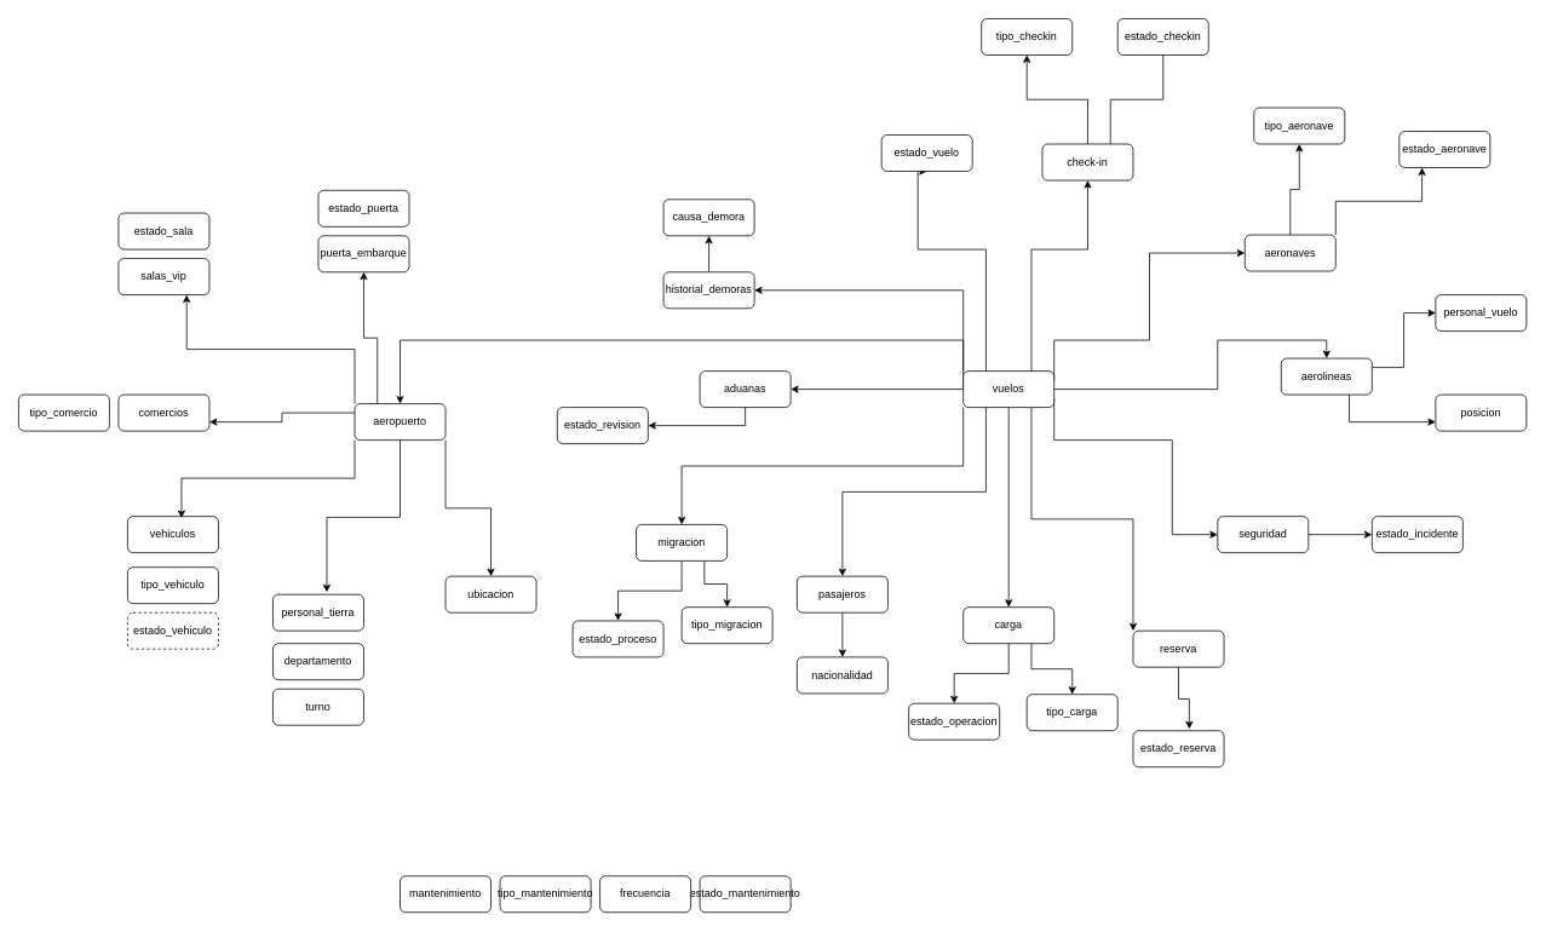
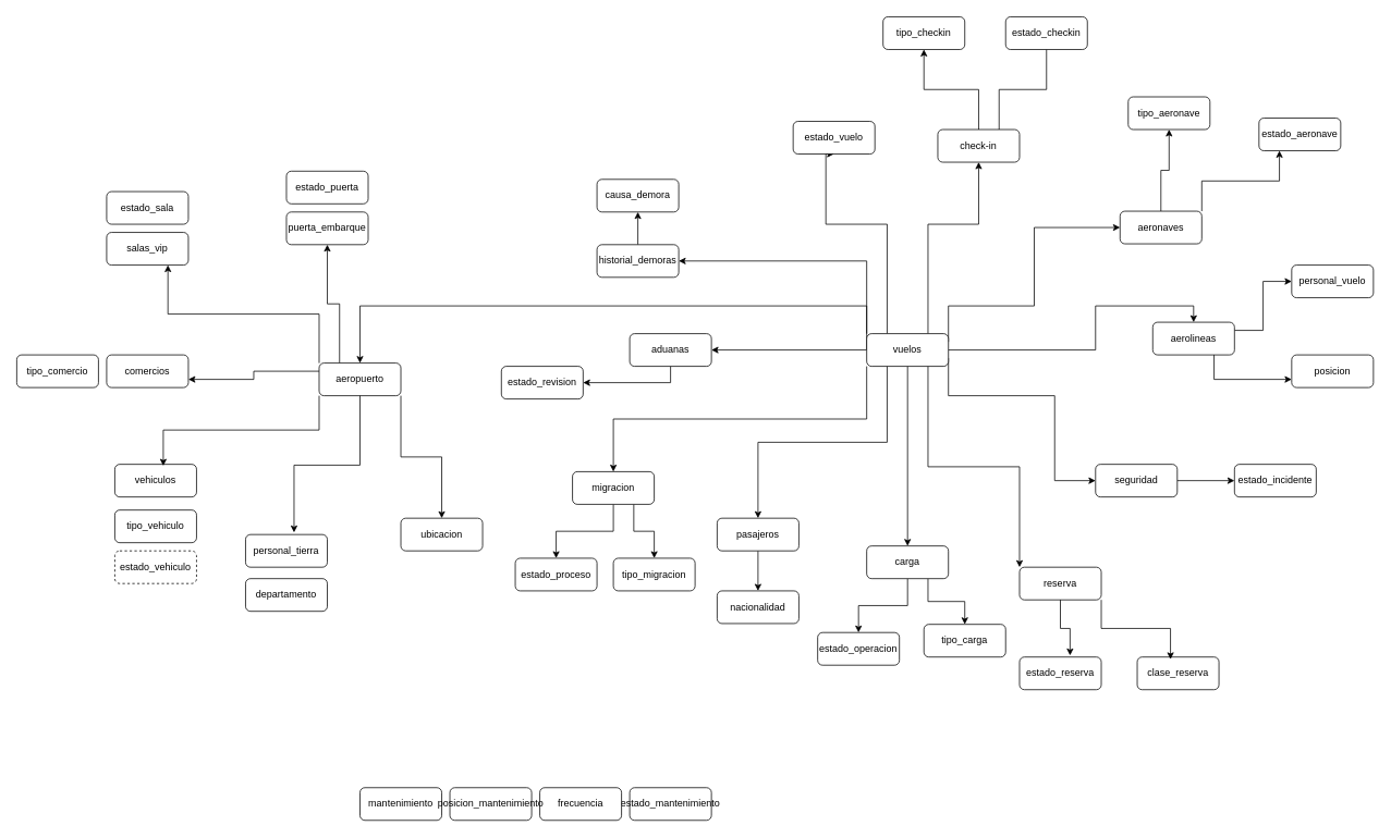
  <mxCell id="0" />
  <mxCell id="1" parent="0" />
  <mxCell id="2" style="edgeStyle=orthogonalEdgeStyle;rounded=0;orthogonalLoop=1;jettySize=auto;html=1;exitX=1;exitY=0.25;exitDx=0;exitDy=0;entryX=0;entryY=0.5;entryDx=0;entryDy=0;" edge="1" parent="1" source="14" target="51"><mxGeometry relative="1" as="geometry"><Array as="points"><mxPoint x="1160" y="374" /><mxPoint x="1265" y="374" /><mxPoint x="1265" y="278" /></Array></mxGeometry></mxCell>
  <mxCell id="3" style="edgeStyle=orthogonalEdgeStyle;rounded=0;orthogonalLoop=1;jettySize=auto;html=1;exitX=0.75;exitY=0;exitDx=0;exitDy=0;entryX=0.5;entryY=1;entryDx=0;entryDy=0;" edge="1" parent="1" source="14" target="45"><mxGeometry relative="1" as="geometry"><mxPoint x="1124.647" y="284" as="targetPoint" /><Array as="points"><mxPoint x="1135" y="274" /><mxPoint x="1197" y="274" /></Array></mxGeometry></mxCell>
  <mxCell id="4" style="edgeStyle=orthogonalEdgeStyle;rounded=0;orthogonalLoop=1;jettySize=auto;html=1;exitX=0.25;exitY=0;exitDx=0;exitDy=0;entryX=0.5;entryY=1;entryDx=0;entryDy=0;" edge="1" parent="1" source="14" target="52"><mxGeometry relative="1" as="geometry"><mxPoint x="960" y="284" as="targetPoint" /><Array as="points"><mxPoint x="1085" y="274" /><mxPoint x="1010" y="274" /></Array></mxGeometry></mxCell>
  <mxCell id="5" style="edgeStyle=orthogonalEdgeStyle;rounded=0;orthogonalLoop=1;jettySize=auto;html=1;exitX=0;exitY=0;exitDx=0;exitDy=0;entryX=1;entryY=0.5;entryDx=0;entryDy=0;" edge="1" parent="1" source="14" target="72"><mxGeometry relative="1" as="geometry" /></mxCell>
  <mxCell id="6" style="edgeStyle=orthogonalEdgeStyle;rounded=0;orthogonalLoop=1;jettySize=auto;html=1;exitX=0;exitY=0.5;exitDx=0;exitDy=0;entryX=1;entryY=0.5;entryDx=0;entryDy=0;" edge="1" parent="1" source="14" target="39"><mxGeometry relative="1" as="geometry" /></mxCell>
  <mxCell id="7" style="edgeStyle=orthogonalEdgeStyle;rounded=0;orthogonalLoop=1;jettySize=auto;html=1;exitX=0.5;exitY=1;exitDx=0;exitDy=0;" edge="1" parent="1" source="14" target="33"><mxGeometry relative="1" as="geometry" /></mxCell>
  <mxCell id="8" style="edgeStyle=orthogonalEdgeStyle;rounded=0;orthogonalLoop=1;jettySize=auto;html=1;exitX=1;exitY=0.75;exitDx=0;exitDy=0;" edge="1" parent="1" source="14" target="30"><mxGeometry relative="1" as="geometry"><Array as="points"><mxPoint x="1160" y="484" /><mxPoint x="1290" y="484" /><mxPoint x="1290" y="588" /></Array></mxGeometry></mxCell>
  <mxCell id="9" style="edgeStyle=orthogonalEdgeStyle;rounded=0;orthogonalLoop=1;jettySize=auto;html=1;exitX=1;exitY=0.5;exitDx=0;exitDy=0;entryX=0.5;entryY=0;entryDx=0;entryDy=0;" edge="1" parent="1" source="14" target="25"><mxGeometry relative="1" as="geometry"><Array as="points"><mxPoint x="1340" y="428" /><mxPoint x="1340" y="374" /><mxPoint x="1460" y="374" /></Array></mxGeometry></mxCell>
  <mxCell id="10" style="edgeStyle=orthogonalEdgeStyle;rounded=0;orthogonalLoop=1;jettySize=auto;html=1;exitX=0.75;exitY=1;exitDx=0;exitDy=0;entryX=0;entryY=0;entryDx=0;entryDy=0;" edge="1" parent="1" source="14" target="22"><mxGeometry relative="1" as="geometry" /></mxCell>
  <mxCell id="11" style="edgeStyle=orthogonalEdgeStyle;rounded=0;orthogonalLoop=1;jettySize=auto;html=1;exitX=0;exitY=1;exitDx=0;exitDy=0;" edge="1" parent="1" source="14" target="42"><mxGeometry relative="1" as="geometry" /></mxCell>
  <mxCell id="12" style="edgeStyle=orthogonalEdgeStyle;rounded=0;orthogonalLoop=1;jettySize=auto;html=1;exitX=0.25;exitY=1;exitDx=0;exitDy=0;entryX=0.5;entryY=0;entryDx=0;entryDy=0;" edge="1" parent="1" source="14" target="21"><mxGeometry relative="1" as="geometry" /></mxCell>
  <mxCell id="13" style="edgeStyle=orthogonalEdgeStyle;rounded=0;orthogonalLoop=1;jettySize=auto;html=1;exitX=0;exitY=0.5;exitDx=0;exitDy=0;entryX=0.5;entryY=0;entryDx=0;entryDy=0;" edge="1" parent="1" source="14" target="19"><mxGeometry relative="1" as="geometry"><Array as="points"><mxPoint x="1060" y="374" /><mxPoint x="440" y="374" /></Array></mxGeometry></mxCell>
  <mxCell id="14" value="vuelos" style="rounded=1;whiteSpace=wrap;html=1;" parent="1" vertex="1"><mxGeometry x="1060" y="408" width="100" height="40" as="geometry" /></mxCell>
  <mxCell id="15" style="edgeStyle=orthogonalEdgeStyle;rounded=0;orthogonalLoop=1;jettySize=auto;html=1;exitX=0.25;exitY=0;exitDx=0;exitDy=0;entryX=0.5;entryY=1;entryDx=0;entryDy=0;" edge="1" parent="1" source="19" target="26"><mxGeometry relative="1" as="geometry" /></mxCell>
  <mxCell id="16" style="edgeStyle=orthogonalEdgeStyle;rounded=0;orthogonalLoop=1;jettySize=auto;html=1;exitX=0;exitY=0;exitDx=0;exitDy=0;entryX=0.75;entryY=1;entryDx=0;entryDy=0;" edge="1" parent="1" source="19" target="37"><mxGeometry relative="1" as="geometry" /></mxCell>
  <mxCell id="17" style="edgeStyle=orthogonalEdgeStyle;rounded=0;orthogonalLoop=1;jettySize=auto;html=1;exitX=0;exitY=0.25;exitDx=0;exitDy=0;entryX=1;entryY=0.75;entryDx=0;entryDy=0;" edge="1" parent="1" source="19" target="35"><mxGeometry relative="1" as="geometry" /></mxCell>
  <mxCell id="18" style="edgeStyle=orthogonalEdgeStyle;rounded=0;orthogonalLoop=1;jettySize=auto;html=1;exitX=1;exitY=1;exitDx=0;exitDy=0;entryX=0.5;entryY=0;entryDx=0;entryDy=0;" edge="1" parent="1" source="19" target="53"><mxGeometry relative="1" as="geometry" /></mxCell>
  <mxCell id="19" value="aeropuerto" style="rounded=1;whiteSpace=wrap;html=1;" parent="1" vertex="1"><mxGeometry x="390" y="444" width="100" height="40" as="geometry" /></mxCell>
  <mxCell id="20" style="edgeStyle=orthogonalEdgeStyle;rounded=0;orthogonalLoop=1;jettySize=auto;html=1;exitX=0.5;exitY=1;exitDx=0;exitDy=0;entryX=0.5;entryY=0;entryDx=0;entryDy=0;" edge="1" parent="1" source="21" target="54"><mxGeometry relative="1" as="geometry" /></mxCell>
  <mxCell id="21" value="pasajeros" style="rounded=1;whiteSpace=wrap;html=1;" parent="1" vertex="1"><mxGeometry x="877" y="634" width="100" height="40" as="geometry" /></mxCell>
  <mxCell id="22" value="reserva" style="rounded=1;whiteSpace=wrap;html=1;" parent="1" vertex="1"><mxGeometry x="1247" y="694" width="100" height="40" as="geometry" /></mxCell>
  <mxCell id="23" style="edgeStyle=orthogonalEdgeStyle;rounded=0;orthogonalLoop=1;jettySize=auto;html=1;exitX=1;exitY=0.25;exitDx=0;exitDy=0;entryX=0;entryY=0.5;entryDx=0;entryDy=0;" edge="1" parent="1" source="25" target="27"><mxGeometry relative="1" as="geometry" /></mxCell>
  <mxCell id="24" style="edgeStyle=orthogonalEdgeStyle;rounded=0;orthogonalLoop=1;jettySize=auto;html=1;exitX=0.75;exitY=1;exitDx=0;exitDy=0;entryX=0;entryY=0.75;entryDx=0;entryDy=0;" edge="1" parent="1" source="25" target="57"><mxGeometry relative="1" as="geometry" /></mxCell>
  <mxCell id="25" value="aerolineas" style="rounded=1;whiteSpace=wrap;html=1;" parent="1" vertex="1"><mxGeometry x="1410" y="394" width="100" height="40" as="geometry" /></mxCell>
  <mxCell id="26" value="puerta_embarque" style="rounded=1;whiteSpace=wrap;html=1;" parent="1" vertex="1"><mxGeometry x="350" y="259" width="100" height="40" as="geometry" /></mxCell>
  <mxCell id="27" value="personal_vuelo" style="rounded=1;whiteSpace=wrap;html=1;" parent="1" vertex="1"><mxGeometry x="1580" y="324" width="100" height="40" as="geometry" /></mxCell>
  <mxCell id="28" value="personal_tierra" style="rounded=1;whiteSpace=wrap;html=1;" parent="1" vertex="1"><mxGeometry x="300" y="654" width="100" height="40" as="geometry" /></mxCell>
  <mxCell id="29" style="edgeStyle=orthogonalEdgeStyle;rounded=0;orthogonalLoop=1;jettySize=auto;html=1;exitX=1;exitY=0.5;exitDx=0;exitDy=0;entryX=0;entryY=0.5;entryDx=0;entryDy=0;" edge="1" parent="1" source="30" target="59"><mxGeometry relative="1" as="geometry" /></mxCell>
  <mxCell id="30" value="seguridad" style="rounded=1;whiteSpace=wrap;html=1;" parent="1" vertex="1"><mxGeometry x="1340" y="568" width="100" height="40" as="geometry" /></mxCell>
  <mxCell id="31" style="edgeStyle=orthogonalEdgeStyle;rounded=0;orthogonalLoop=1;jettySize=auto;html=1;exitX=0.5;exitY=1;exitDx=0;exitDy=0;entryX=0.5;entryY=0;entryDx=0;entryDy=0;" edge="1" parent="1" source="33" target="61"><mxGeometry relative="1" as="geometry" /></mxCell>
  <mxCell id="32" style="edgeStyle=orthogonalEdgeStyle;rounded=0;orthogonalLoop=1;jettySize=auto;html=1;exitX=0.75;exitY=1;exitDx=0;exitDy=0;entryX=0.5;entryY=0;entryDx=0;entryDy=0;" edge="1" parent="1" source="33" target="60"><mxGeometry relative="1" as="geometry" /></mxCell>
  <mxCell id="33" value="carga" style="rounded=1;whiteSpace=wrap;html=1;" parent="1" vertex="1"><mxGeometry x="1060" y="668" width="100" height="40" as="geometry" /></mxCell>
  <mxCell id="34" value="vehiculos" style="rounded=1;whiteSpace=wrap;html=1;" parent="1" vertex="1"><mxGeometry x="140" y="568" width="100" height="40" as="geometry" /></mxCell>
  <mxCell id="35" value="comercios" style="rounded=1;whiteSpace=wrap;html=1;" parent="1" vertex="1"><mxGeometry x="130" y="434" width="100" height="40" as="geometry" /></mxCell>
  <mxCell id="36" value="mantenimiento" style="rounded=1;whiteSpace=wrap;html=1;" parent="1" vertex="1"><mxGeometry x="440" y="964" width="100" height="40" as="geometry" /></mxCell>
  <mxCell id="37" value="salas_vip" style="rounded=1;whiteSpace=wrap;html=1;" parent="1" vertex="1"><mxGeometry x="130" y="284" width="100" height="40" as="geometry" /></mxCell>
  <mxCell id="38" style="edgeStyle=orthogonalEdgeStyle;rounded=0;orthogonalLoop=1;jettySize=auto;html=1;exitX=0.5;exitY=1;exitDx=0;exitDy=0;entryX=1;entryY=0.5;entryDx=0;entryDy=0;" edge="1" parent="1" source="39" target="64"><mxGeometry relative="1" as="geometry" /></mxCell>
  <mxCell id="39" value="aduanas" style="rounded=1;whiteSpace=wrap;html=1;" parent="1" vertex="1"><mxGeometry x="770" y="408" width="100" height="40" as="geometry" /></mxCell>
  <mxCell id="40" style="edgeStyle=orthogonalEdgeStyle;rounded=0;orthogonalLoop=1;jettySize=auto;html=1;exitX=0.5;exitY=1;exitDx=0;exitDy=0;entryX=0.5;entryY=0;entryDx=0;entryDy=0;" edge="1" parent="1" source="42" target="66"><mxGeometry relative="1" as="geometry" /></mxCell>
  <mxCell id="41" style="edgeStyle=orthogonalEdgeStyle;rounded=0;orthogonalLoop=1;jettySize=auto;html=1;exitX=0.75;exitY=1;exitDx=0;exitDy=0;entryX=0.5;entryY=0;entryDx=0;entryDy=0;" edge="1" parent="1" source="42" target="65"><mxGeometry relative="1" as="geometry" /></mxCell>
  <mxCell id="42" value="migracion" style="rounded=1;whiteSpace=wrap;html=1;" parent="1" vertex="1"><mxGeometry x="700" y="577" width="100" height="40" as="geometry" /></mxCell>
  <mxCell id="43" style="edgeStyle=orthogonalEdgeStyle;rounded=0;orthogonalLoop=1;jettySize=auto;html=1;exitX=0.5;exitY=0;exitDx=0;exitDy=0;" edge="1" parent="1" source="45" target="67"><mxGeometry relative="1" as="geometry" /></mxCell>
  <mxCell id="44" style="edgeStyle=orthogonalEdgeStyle;rounded=0;orthogonalLoop=1;jettySize=auto;html=1;exitX=0.75;exitY=0;exitDx=0;exitDy=0;entryX=0.5;entryY=1;entryDx=0;entryDy=0;endArrow=none;" edge="1" parent="1" source="45" target="68"><mxGeometry relative="1" as="geometry" /></mxCell>
  <mxCell id="45" value="check-in" style="rounded=1;whiteSpace=wrap;html=1;" parent="1" vertex="1"><mxGeometry x="1147" y="158" width="100" height="40" as="geometry" /></mxCell>
  <mxCell id="46" value="estado_mantenimiento" style="rounded=1;whiteSpace=wrap;html=1;" parent="1" vertex="1"><mxGeometry x="770" y="964" width="100" height="40" as="geometry" /></mxCell>
  <mxCell id="47" value="estado_vehiculo" style="rounded=1;whiteSpace=wrap;html=1;dashed=1;" parent="1" vertex="1"><mxGeometry x="140" y="674" width="100" height="40" as="geometry" /></mxCell>
  <mxCell id="48" value="tipo_vehiculo" style="rounded=1;whiteSpace=wrap;html=1;" parent="1" vertex="1"><mxGeometry x="140" y="624" width="100" height="40" as="geometry" /></mxCell>
  <mxCell id="49" style="edgeStyle=orthogonalEdgeStyle;rounded=0;orthogonalLoop=1;jettySize=auto;html=1;exitX=0.5;exitY=0;exitDx=0;exitDy=0;entryX=0.5;entryY=1;entryDx=0;entryDy=0;" edge="1" parent="1" source="51" target="76"><mxGeometry relative="1" as="geometry" /></mxCell>
  <mxCell id="50" style="edgeStyle=orthogonalEdgeStyle;rounded=0;orthogonalLoop=1;jettySize=auto;html=1;exitX=1;exitY=0;exitDx=0;exitDy=0;entryX=0.25;entryY=1;entryDx=0;entryDy=0;" edge="1" parent="1" source="51" target="77"><mxGeometry relative="1" as="geometry" /></mxCell>
  <mxCell id="51" value="aeronaves" style="rounded=1;whiteSpace=wrap;html=1;" parent="1" vertex="1"><mxGeometry x="1370" y="258" width="100" height="40" as="geometry" /></mxCell>
  <mxCell id="52" value="estado_vuelo" style="rounded=1;whiteSpace=wrap;html=1;" parent="1" vertex="1"><mxGeometry x="970" y="148" width="100" height="40" as="geometry" /></mxCell>
  <mxCell id="53" value="ubicacion" style="rounded=1;whiteSpace=wrap;html=1;" parent="1" vertex="1"><mxGeometry x="490" y="634" width="100" height="40" as="geometry" /></mxCell>
  <mxCell id="54" value="nacionalidad" style="rounded=1;whiteSpace=wrap;html=1;" parent="1" vertex="1"><mxGeometry x="877" y="723" width="100" height="40" as="geometry" /></mxCell>
+ <mxCell id="55" value="clase_reserva" style="rounded=1;whiteSpace=wrap;html=1;" parent="1" vertex="1"><mxGeometry x="1391" y="804" width="100" height="40" as="geometry" /></mxCell>
  <mxCell id="56" value="estado_reserva" style="rounded=1;whiteSpace=wrap;html=1;" parent="1" vertex="1"><mxGeometry x="1247" y="804" width="100" height="40" as="geometry" /></mxCell>
  <mxCell id="57" value="posicion" style="rounded=1;whiteSpace=wrap;html=1;" parent="1" vertex="1"><mxGeometry x="1580" y="434" width="100" height="40" as="geometry" /></mxCell>
  <mxCell id="58" value="departamento" style="rounded=1;whiteSpace=wrap;html=1;" parent="1" vertex="1"><mxGeometry x="300" y="708" width="100" height="40" as="geometry" /></mxCell>
  <mxCell id="59" value="estado_incidente" style="rounded=1;whiteSpace=wrap;html=1;" parent="1" vertex="1"><mxGeometry x="1510" y="568" width="100" height="40" as="geometry" /></mxCell>
  <mxCell id="60" value="tipo_carga" style="rounded=1;whiteSpace=wrap;html=1;" parent="1" vertex="1"><mxGeometry x="1130" y="764" width="100" height="40" as="geometry" /></mxCell>
  <mxCell id="61" value="estado_operacion" style="rounded=1;whiteSpace=wrap;html=1;" parent="1" vertex="1"><mxGeometry x="1000" y="774" width="100" height="40" as="geometry" /></mxCell>
  <mxCell id="62" value="tipo_comercio" style="rounded=1;whiteSpace=wrap;html=1;" parent="1" vertex="1"><mxGeometry x="20" y="434" width="100" height="40" as="geometry" /></mxCell>
  <mxCell id="63" value="estado_sala" style="rounded=1;whiteSpace=wrap;html=1;" parent="1" vertex="1"><mxGeometry x="130" y="234" width="100" height="40" as="geometry" /></mxCell>
  <mxCell id="64" value="estado_revision" style="rounded=1;whiteSpace=wrap;html=1;" parent="1" vertex="1"><mxGeometry x="613" y="448" width="100" height="40" as="geometry" /></mxCell>
- <mxCell id="65" value="tipo_migracion" style="rounded=1;whiteSpace=wrap;html=1;" parent="1" vertex="1"><mxGeometry x="750" y="668" width="100" height="40" as="geometry" /></mxCell>
+ <mxCell id="65" value="tipo_migracion" style="rounded=1;whiteSpace=wrap;html=1;" parent="1" vertex="1"><mxGeometry x="750" y="683" width="100" height="40" as="geometry" /></mxCell>
  <mxCell id="66" value="estado_proceso" style="rounded=1;whiteSpace=wrap;html=1;" parent="1" vertex="1"><mxGeometry x="630" y="683" width="100" height="40" as="geometry" /></mxCell>
  <mxCell id="67" value="tipo_checkin" style="rounded=1;whiteSpace=wrap;html=1;" parent="1" vertex="1"><mxGeometry x="1080" y="20" width="100" height="40" as="geometry" /></mxCell>
  <mxCell id="68" value="estado_checkin" style="rounded=1;whiteSpace=wrap;html=1;" parent="1" vertex="1"><mxGeometry x="1230" y="20" width="100" height="40" as="geometry" /></mxCell>
  <mxCell id="69" value="frecuencia" style="rounded=1;whiteSpace=wrap;html=1;" parent="1" vertex="1"><mxGeometry x="660" y="964" width="100" height="40" as="geometry" /></mxCell>
- <mxCell id="70" value="tipo_mantenimiento" style="rounded=1;whiteSpace=wrap;html=1;" parent="1" vertex="1"><mxGeometry x="550" y="964" width="100" height="40" as="geometry" /></mxCell>
+ <mxCell id="70" value="posicion_mantenimiento" style="rounded=1;whiteSpace=wrap;html=1;" parent="1" vertex="1"><mxGeometry x="550" y="964" width="100" height="40" as="geometry" /></mxCell>
  <mxCell id="71" style="edgeStyle=orthogonalEdgeStyle;rounded=0;orthogonalLoop=1;jettySize=auto;html=1;exitX=0.5;exitY=0;exitDx=0;exitDy=0;entryX=0.5;entryY=1;entryDx=0;entryDy=0;" edge="1" parent="1" source="72" target="73"><mxGeometry relative="1" as="geometry" /></mxCell>
  <mxCell id="72" value="historial_demoras" style="rounded=1;whiteSpace=wrap;html=1;" parent="1" vertex="1"><mxGeometry x="730" y="299" width="100" height="40" as="geometry" /></mxCell>
  <mxCell id="73" value="causa_demora" style="rounded=1;whiteSpace=wrap;html=1;" parent="1" vertex="1"><mxGeometry x="730" y="219" width="100" height="40" as="geometry" /></mxCell>
  <mxCell id="74" value="estado_puerta" style="rounded=1;whiteSpace=wrap;html=1;" parent="1" vertex="1"><mxGeometry x="350" y="209" width="100" height="40" as="geometry" /></mxCell>
- <mxCell id="75" value="turno" style="rounded=1;whiteSpace=wrap;html=1;" parent="1" vertex="1"><mxGeometry x="300" y="758" width="100" height="40" as="geometry" /></mxCell>
  <mxCell id="76" value="tipo_aeronave" style="rounded=1;whiteSpace=wrap;html=1;" parent="1" vertex="1"><mxGeometry x="1380" y="118" width="100" height="40" as="geometry" /></mxCell>
  <mxCell id="77" value="estado_aeronave" style="rounded=1;whiteSpace=wrap;html=1;" parent="1" vertex="1"><mxGeometry x="1540" y="144" width="100" height="40" as="geometry" /></mxCell>
  <mxCell id="78" style="edgeStyle=orthogonalEdgeStyle;rounded=0;orthogonalLoop=1;jettySize=auto;html=1;exitX=0;exitY=1;exitDx=0;exitDy=0;entryX=0.593;entryY=0.047;entryDx=0;entryDy=0;entryPerimeter=0;" edge="1" parent="1" source="19" target="34"><mxGeometry relative="1" as="geometry" /></mxCell>
  <mxCell id="79" style="edgeStyle=orthogonalEdgeStyle;rounded=0;orthogonalLoop=1;jettySize=auto;html=1;exitX=0.5;exitY=1;exitDx=0;exitDy=0;entryX=0.593;entryY=-0.064;entryDx=0;entryDy=0;entryPerimeter=0;" edge="1" parent="1" source="19" target="28"><mxGeometry relative="1" as="geometry" /></mxCell>
+ <mxCell id="80" style="edgeStyle=orthogonalEdgeStyle;rounded=0;orthogonalLoop=1;jettySize=auto;html=1;exitX=1;exitY=1;exitDx=0;exitDy=0;entryX=0.407;entryY=0.07;entryDx=0;entryDy=0;entryPerimeter=0;" edge="1" parent="1" source="22" target="55"><mxGeometry relative="1" as="geometry" /></mxCell>
  <mxCell id="81" style="edgeStyle=orthogonalEdgeStyle;rounded=0;orthogonalLoop=1;jettySize=auto;html=1;exitX=0.5;exitY=1;exitDx=0;exitDy=0;entryX=0.618;entryY=-0.049;entryDx=0;entryDy=0;entryPerimeter=0;" edge="1" parent="1" source="22" target="56"><mxGeometry relative="1" as="geometry"><mxPoint x="1317" y="814" as="targetPoint" /></mxGeometry></mxCell>
